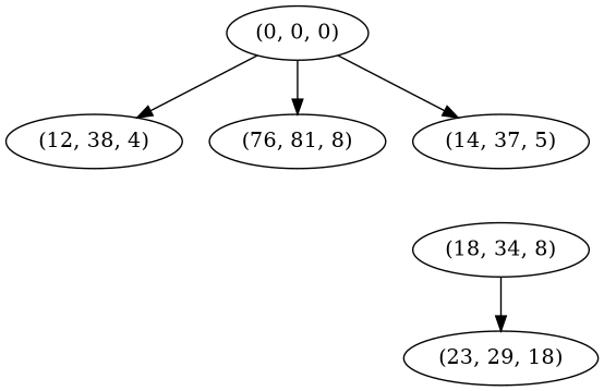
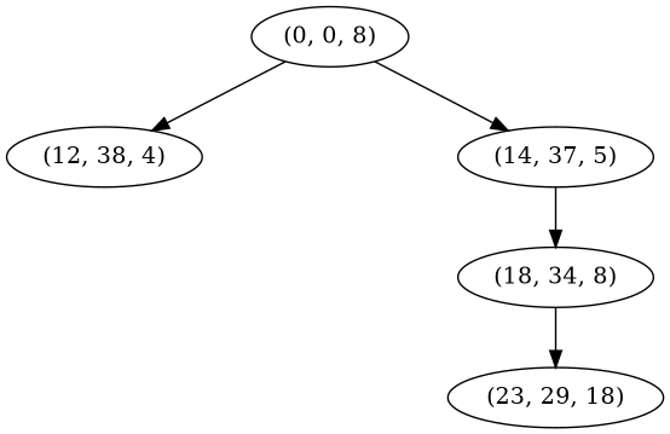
  digraph {
-   "(0, 0, 0)"
+   "(0, 0, 0)" [label="(0, 0, 8)"]
    "(12, 38, 4)"
-   "(76, 81, 8)"
    "(14, 37, 5)"
    "(18, 34, 8)"
    n6 [label="(23, 29, 18)"]
    "(0, 0, 0)" -> "(12, 38, 4)"
-   "(0, 0, 0)" -> "(76, 81, 8)"
    "(0, 0, 0)" -> "(14, 37, 5)"
+   "(14, 37, 5)" -> "(18, 34, 8)"
    "(18, 34, 8)" -> n6
  }
